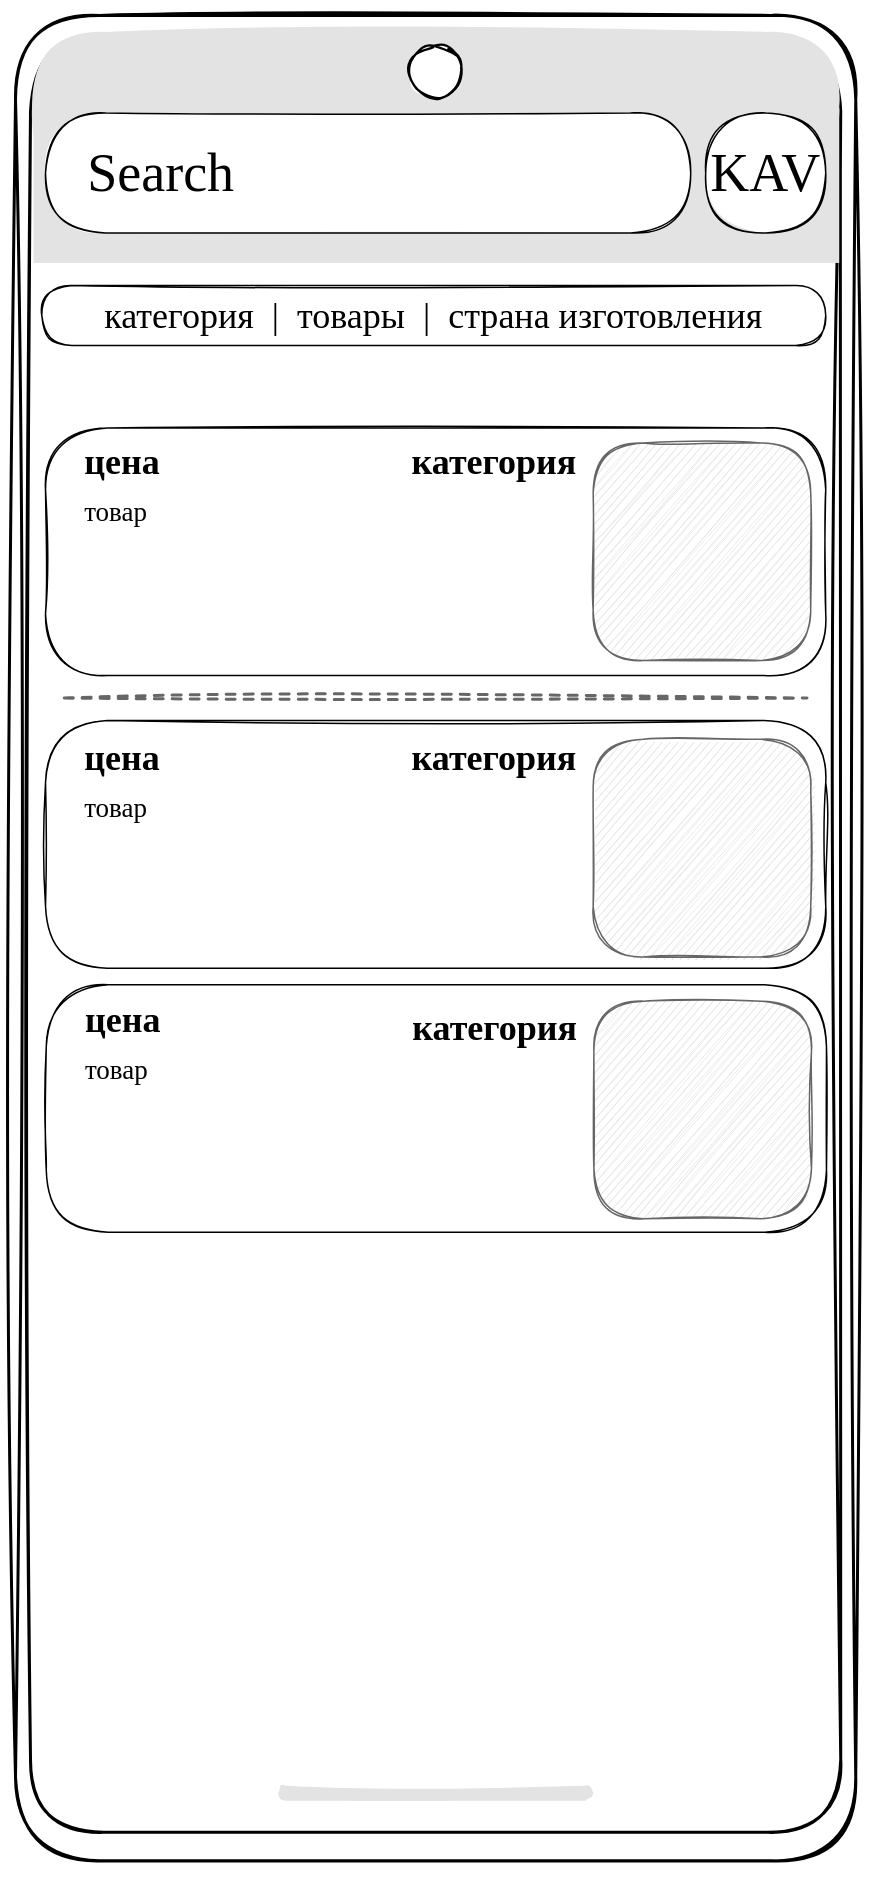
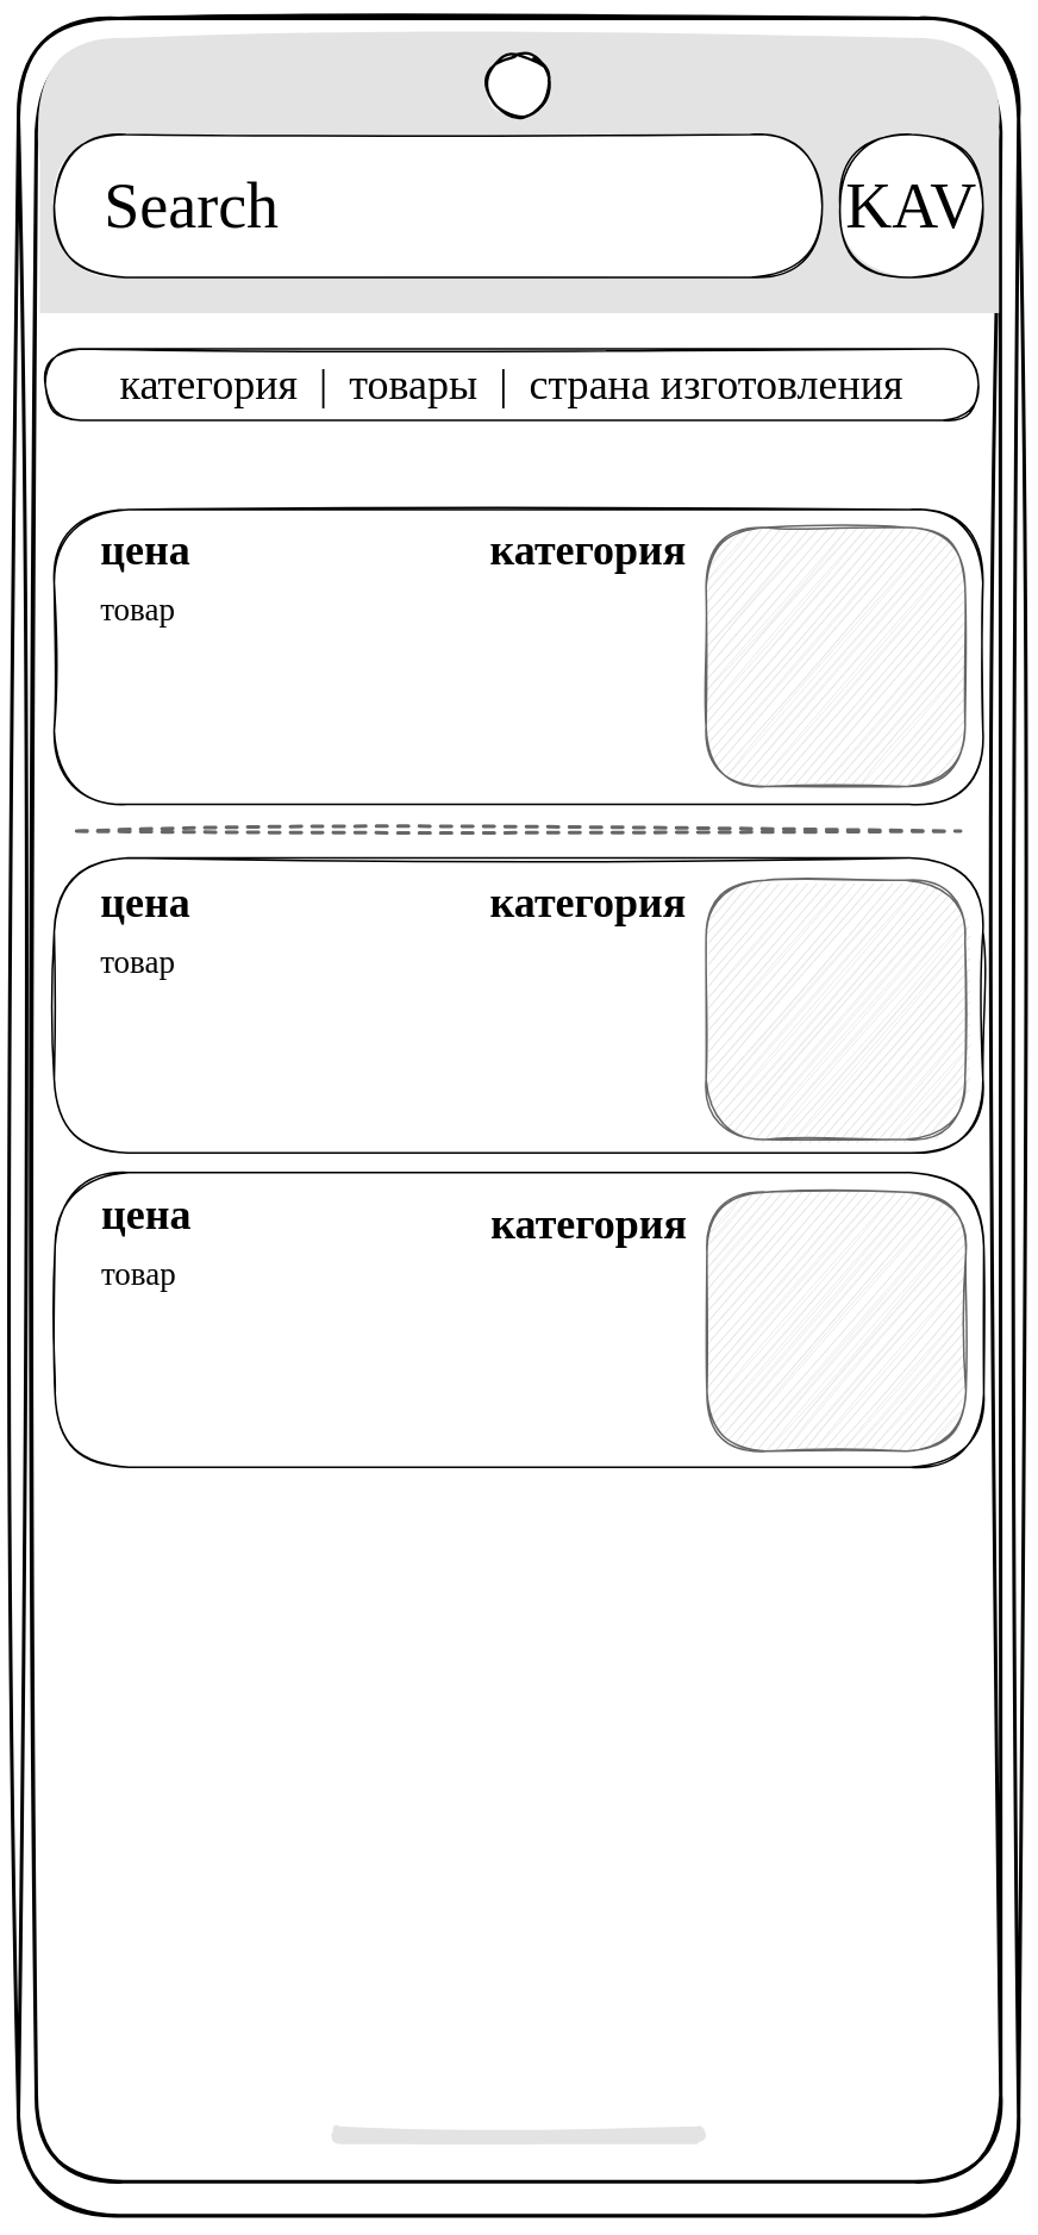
  <mxCell id="0" />
  <mxCell id="1" parent="0" />
  <mxCell id="2" value="" style="rounded=1;whiteSpace=wrap;html=1;arcSize=10;flipH=0;strokeColor=default;fillColor=#FFFFFF;strokeWidth=4;glass=0;shadow=0;fontFamily=Georgia;sketch=1;curveFitting=1;jiggle=2;" parent="1" vertex="1"><mxGeometry x="20" y="20" width="1120" height="2460" as="geometry" /></mxCell>
  <mxCell id="3" value="" style="rounded=1;whiteSpace=wrap;html=1;arcSize=9;flipH=0;strokeColor=default;fillColor=#FFFFFF;strokeWidth=4;glass=0;shadow=0;fontFamily=Georgia;sketch=1;curveFitting=1;jiggle=2;" parent="1" vertex="1"><mxGeometry y="50" width="1080" height="2392" as="geometry" x="40" /></mxCell>
  <mxCell id="4" value="" style="rounded=1;whiteSpace=wrap;html=1;arcSize=50;flipH=0;strokeColor=none;fillColor=#E3E3E3;strokeWidth=30;glass=0;fontFamily=Georgia;sketch=1;curveFitting=1;jiggle=2;fillStyle=solid;" parent="1" vertex="1"><mxGeometry x="370" y="2380" width="420" height="20" as="geometry" /></mxCell>
  <mxCell id="5" value="" style="rounded=1;whiteSpace=wrap;html=1;arcSize=49;flipH=0;strokeWidth=0;glass=0;shadow=0;fillColor=#E3E3E3;fontColor=#333333;strokeColor=none;fontFamily=Georgia;sketch=1;curveFitting=1;jiggle=2;fillStyle=solid;" parent="1" vertex="1"><mxGeometry x="42" y="42" width="1076" height="198" as="geometry" /></mxCell>
  <mxCell id="6" value="" style="rounded=0;whiteSpace=wrap;html=1;arcSize=9;flipH=0;strokeColor=none;fillColor=#E3E3E3;strokeWidth=0;glass=0;shadow=0;fontColor=#333333;fontFamily=Georgia;fillStyle=solid;" parent="1" vertex="1"><mxGeometry x="44" y="130" width="1074" height="220" as="geometry" /></mxCell>
  <mxCell id="7" value="&lt;div&gt;&lt;br&gt;&lt;/div&gt;&lt;div&gt;&lt;br&gt;&lt;/div&gt;" style="ellipse;whiteSpace=wrap;html=1;aspect=fixed;strokeWidth=3;fontFamily=Georgia;sketch=1;curveFitting=1;jiggle=2;fillStyle=solid;" parent="1" vertex="1"><mxGeometry x="545" y="60" width="70" height="70" as="geometry" /></mxCell>
  <mxCell id="8" value="&lt;div align=&quot;left&quot;&gt;&lt;font style=&quot;font-size: 72px;&quot;&gt;&amp;nbsp; &amp;nbsp;Search&lt;/font&gt;&lt;/div&gt;" style="rounded=1;whiteSpace=wrap;html=1;arcSize=50;flipH=0;strokeWidth=2;glass=0;shadow=0;fillColor=#FFFFFF;strokeColor=default;gradientColor=none;fillStyle=auto;fontFamily=Georgia;align=left;sketch=1;curveFitting=1;jiggle=2;" parent="1" vertex="1"><mxGeometry x="60" y="150" width="860" height="160" as="geometry" /></mxCell>
  <mxCell id="9" value="&lt;span style=&quot;font-size: 72px;&quot;&gt;KAV&lt;/span&gt;" style="rounded=1;whiteSpace=wrap;html=1;arcSize=50;flipH=0;strokeWidth=2;glass=0;shadow=0;fillColor=#FFFFFF;strokeColor=default;gradientColor=none;fillStyle=auto;fontFamily=Georgia;sketch=1;curveFitting=1;jiggle=2;" parent="1" vertex="1"><mxGeometry x="940" y="150" width="160" height="160" as="geometry" /></mxCell>
- <mxCell id="10" value="&lt;font style=&quot;font-size: 48px;&quot;&gt;категория&amp;nbsp; |&amp;nbsp; товары&amp;nbsp; |&amp;nbsp; страна изготовления&lt;/font&gt;" style="rounded=1;whiteSpace=wrap;html=1;arcSize=50;flipH=0;strokeWidth=2;glass=0;shadow=0;fillColor=#FFFFFF;strokeColor=default;gradientColor=none;fillStyle=auto;fontFamily=Georgia;sketch=1;curveFitting=1;jiggle=2;" parent="1" vertex="1"><mxGeometry x="55" y="380" width="1045" height="80" as="geometry" /></mxCell>
+ <mxCell id="10" value="&lt;font style=&quot;font-size: 48px;&quot;&gt;категория&amp;nbsp; |&amp;nbsp; товары&amp;nbsp; |&amp;nbsp; страна изготовления&lt;/font&gt;" style="rounded=1;whiteSpace=wrap;html=1;arcSize=50;flipH=0;strokeWidth=2;glass=0;shadow=0;fillColor=#FFFFFF;strokeColor=default;gradientColor=none;fillStyle=auto;fontFamily=Georgia;sketch=1;curveFitting=1;jiggle=2;" parent="1" vertex="1"><mxGeometry x="50" y="390" width="1045" height="80" as="geometry" /></mxCell>
  <mxCell id="11" value="" style="rounded=1;whiteSpace=wrap;html=1;arcSize=25;flipH=0;strokeWidth=2;glass=0;shadow=0;fillColor=#FFFFFF;strokeColor=default;gradientColor=none;fillStyle=auto;fontFamily=Georgia;sketch=1;curveFitting=1;jiggle=2;" parent="1" vertex="1"><mxGeometry x="60" y="570" width="1040" height="330" as="geometry" /></mxCell>
  <mxCell id="12" value="" style="rounded=1;whiteSpace=wrap;html=1;arcSize=25;flipH=0;strokeWidth=2;glass=0;shadow=0;fillColor=#FFFFFF;strokeColor=default;gradientColor=none;fillStyle=auto;fontFamily=Georgia;sketch=1;curveFitting=1;jiggle=2;" parent="1" vertex="1"><mxGeometry x="60" y="960" width="1040" height="330" as="geometry" /></mxCell>
  <mxCell id="13" value="" style="endArrow=none;dashed=1;html=1;rounded=0;fontFamily=Georgia;fontSize=12;fontColor=#4E4E4E;strokeWidth=4;strokeColor=#666666;fillColor=#f5f5f5;sketch=1;curveFitting=1;jiggle=2;" parent="1" edge="1"><mxGeometry width="50" height="50" relative="1" as="geometry"><mxPoint x="85" y="930" as="sourcePoint" /><mxPoint x="1075" y="930" as="targetPoint" /></mxGeometry></mxCell>
  <mxCell id="14" value="" style="rounded=1;whiteSpace=wrap;html=1;arcSize=25;flipH=0;strokeWidth=2;glass=0;shadow=0;fillColor=#FFFFFF;strokeColor=default;gradientColor=none;fillStyle=auto;fontFamily=Georgia;sketch=1;curveFitting=1;jiggle=2;" parent="1" vertex="1"><mxGeometry x="61" y="1312" width="1040" height="330" as="geometry" /></mxCell>
  <mxCell id="15" value="" style="rounded=1;whiteSpace=wrap;html=1;arcSize=23;flipH=0;strokeWidth=2;glass=0;shadow=0;fillColor=#E3E3E3;strokeColor=#666666;fillStyle=dots;fontFamily=Georgia;fontColor=#333333;sketch=1;curveFitting=1;jiggle=2;" parent="1" vertex="1"><mxGeometry x="790" y="590" width="290" height="290" as="geometry" /></mxCell>
  <mxCell id="16" value="&lt;h1 style=&quot;margin-top: 0px;&quot;&gt;&lt;font face=&quot;Georgia&quot; style=&quot;font-size: 48px;&quot;&gt;цена&lt;/font&gt;&lt;/h1&gt;&lt;p&gt;&lt;font face=&quot;Georgia&quot;&gt;&lt;span style=&quot;font-size: 36px;&quot;&gt;товар&lt;/span&gt;&lt;/font&gt;&lt;/p&gt;" style="text;html=1;whiteSpace=wrap;overflow=hidden;rounded=0;fontFamily=Helvetica;fontSize=12;fontColor=default;sketch=1;curveFitting=1;jiggle=2;" parent="1" vertex="1"><mxGeometry x="110" y="580" width="660" height="260" as="geometry" /></mxCell>
  <mxCell id="17" value="&lt;div align=&quot;right&quot;&gt;&lt;font face=&quot;Georgia&quot;&gt;&lt;span style=&quot;font-size: 48px;&quot;&gt;&lt;b&gt;категория&lt;/b&gt;&lt;/span&gt;&lt;/font&gt;&lt;/div&gt;" style="text;html=1;align=right;verticalAlign=middle;whiteSpace=wrap;rounded=0;fontFamily=Helvetica;fontSize=12;fontColor=default;sketch=1;curveFitting=1;jiggle=2;" parent="1" vertex="1"><mxGeometry x="550" y="580" width="220" height="70" as="geometry" /></mxCell>
  <mxCell id="18" value="&lt;div align=&quot;right&quot;&gt;&lt;font face=&quot;Georgia&quot; style=&quot;font-size: 48px;&quot;&gt;&lt;b&gt;категория&lt;/b&gt;&lt;/font&gt;&lt;/div&gt;" style="text;html=1;align=right;verticalAlign=middle;whiteSpace=wrap;rounded=0;fontFamily=Helvetica;fontSize=12;fontColor=default;sketch=1;curveFitting=1;jiggle=2;" parent="1" vertex="1"><mxGeometry x="550" y="975" width="220" height="70" as="geometry" /></mxCell>
  <mxCell id="19" value="&lt;h1 style=&quot;margin-top: 0px;&quot;&gt;&lt;font face=&quot;Georgia&quot;&gt;&lt;span style=&quot;font-size: 48px;&quot;&gt;цена&lt;/span&gt;&lt;/font&gt;&lt;/h1&gt;&lt;p&gt;&lt;font face=&quot;Georgia&quot;&gt;&lt;span style=&quot;font-size: 36px;&quot;&gt;товар&lt;/span&gt;&lt;/font&gt;&lt;/p&gt;" style="text;html=1;whiteSpace=wrap;overflow=hidden;rounded=0;fontFamily=Helvetica;fontSize=12;fontColor=default;sketch=1;curveFitting=1;jiggle=2;" parent="1" vertex="1"><mxGeometry x="110" y="975" width="417" height="260" as="geometry" /></mxCell>
  <mxCell id="20" value="" style="rounded=1;whiteSpace=wrap;html=1;arcSize=23;flipH=0;strokeWidth=2;glass=0;shadow=0;fillColor=#E3E3E3;strokeColor=#666666;fillStyle=dots;fontFamily=Georgia;fontColor=#333333;sketch=1;curveFitting=1;jiggle=2;" parent="1" vertex="1"><mxGeometry x="790" y="985" width="290" height="290" as="geometry" /></mxCell>
  <mxCell id="21" value="&lt;div align=&quot;right&quot;&gt;&lt;font face=&quot;Georgia&quot; style=&quot;font-size: 48px;&quot;&gt;&lt;b&gt;категория&lt;/b&gt;&lt;/font&gt;&lt;/div&gt;" style="text;html=1;align=right;verticalAlign=middle;whiteSpace=wrap;rounded=0;fontFamily=Helvetica;fontSize=12;fontColor=default;sketch=1;curveFitting=1;jiggle=2;" parent="1" vertex="1"><mxGeometry x="551" y="1334" width="220" height="70" as="geometry" /></mxCell>
  <mxCell id="22" value="&lt;h1 style=&quot;margin-top: 0px;&quot;&gt;&lt;font face=&quot;Georgia&quot; style=&quot;font-size: 48px;&quot;&gt;цена&lt;/font&gt;&lt;/h1&gt;&lt;p&gt;&lt;font face=&quot;Georgia&quot;&gt;&lt;span style=&quot;font-size: 36px;&quot;&gt;товар&lt;/span&gt;&lt;/font&gt;&lt;/p&gt;" style="text;html=1;whiteSpace=wrap;overflow=hidden;rounded=0;fontFamily=Helvetica;fontSize=12;fontColor=default;sketch=1;curveFitting=1;jiggle=2;" parent="1" vertex="1"><mxGeometry x="111" y="1324" width="411" height="260" as="geometry" /></mxCell>
  <mxCell id="23" value="" style="rounded=1;whiteSpace=wrap;html=1;arcSize=23;flipH=0;strokeWidth=2;glass=0;shadow=0;fillColor=#E3E3E3;strokeColor=#666666;fillStyle=dots;fontFamily=Georgia;fontColor=#333333;sketch=1;curveFitting=1;jiggle=2;" parent="1" vertex="1"><mxGeometry x="791" y="1334" width="290" height="290" as="geometry" /></mxCell>
